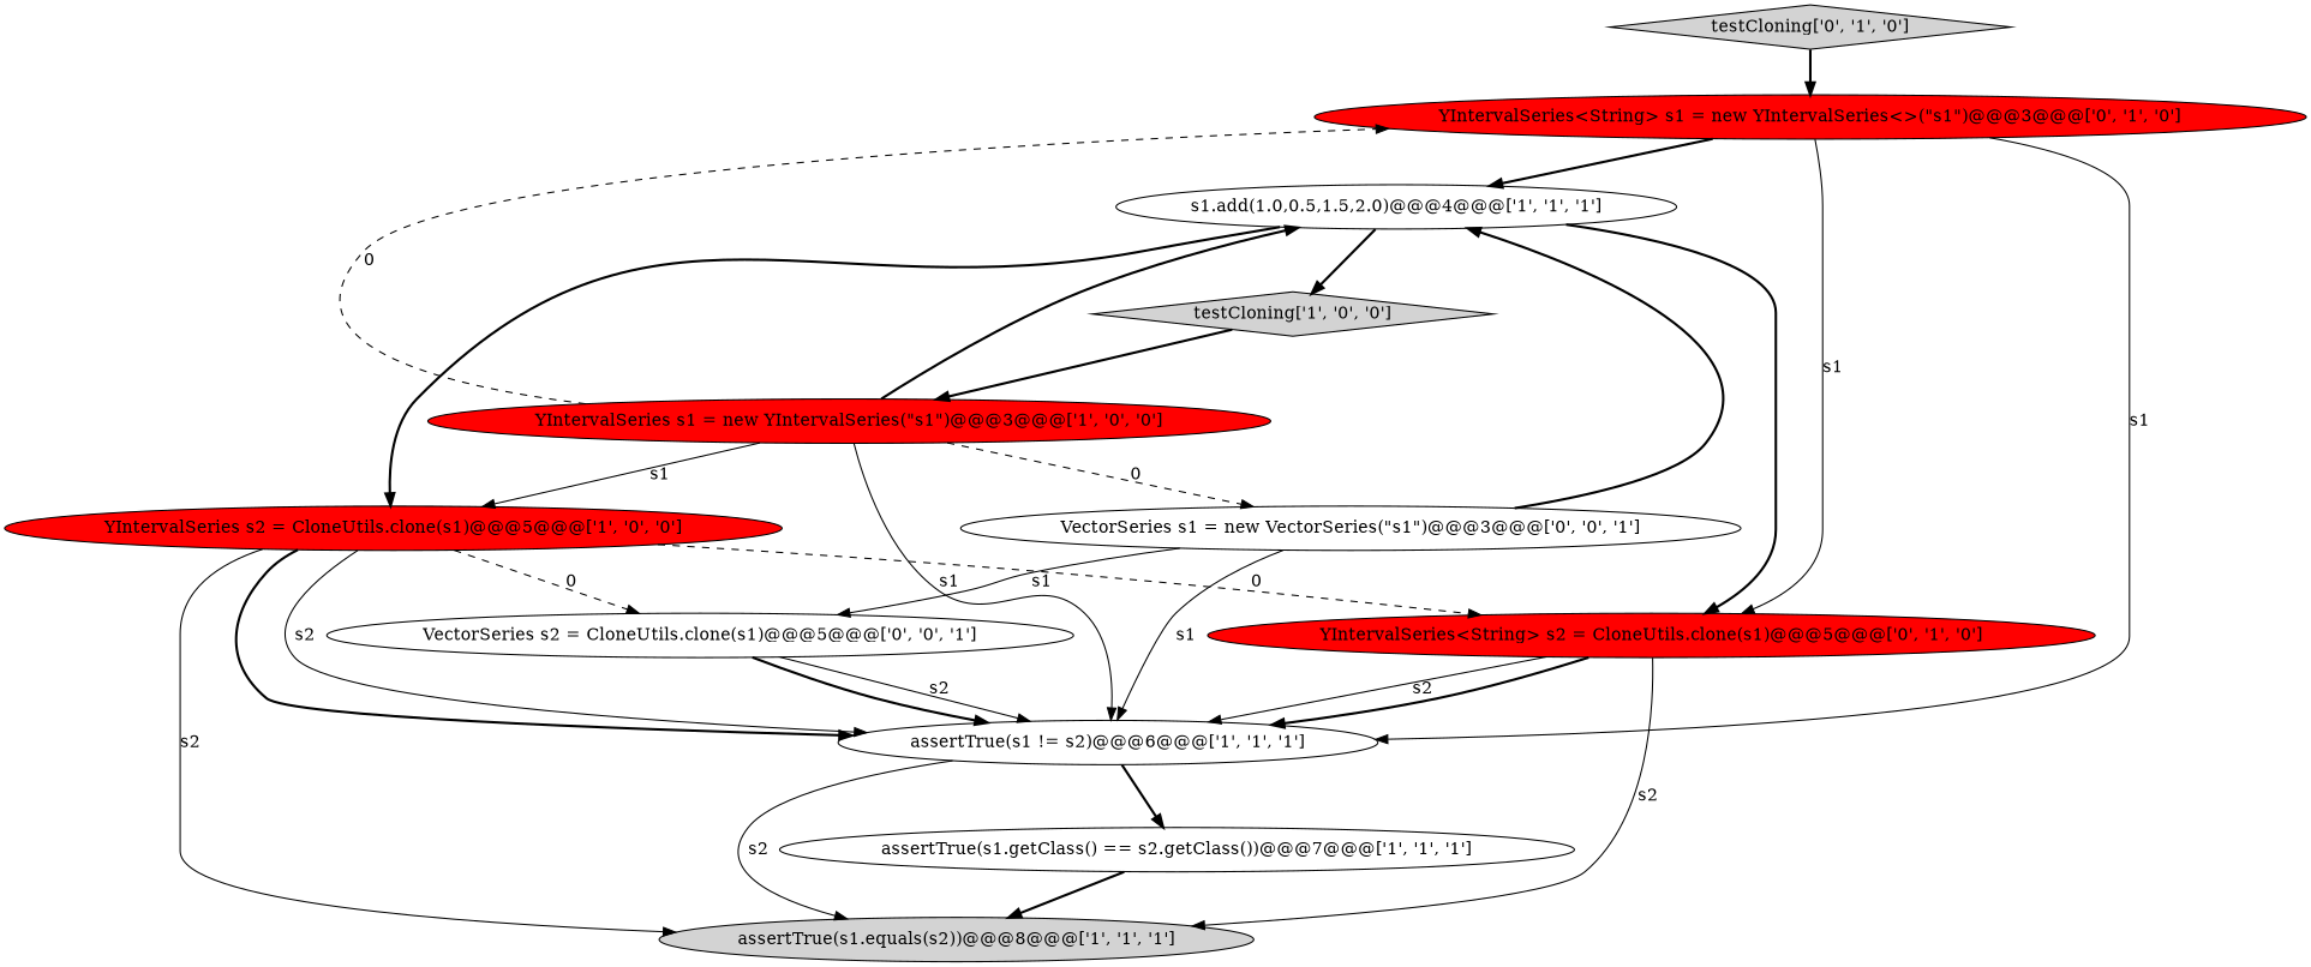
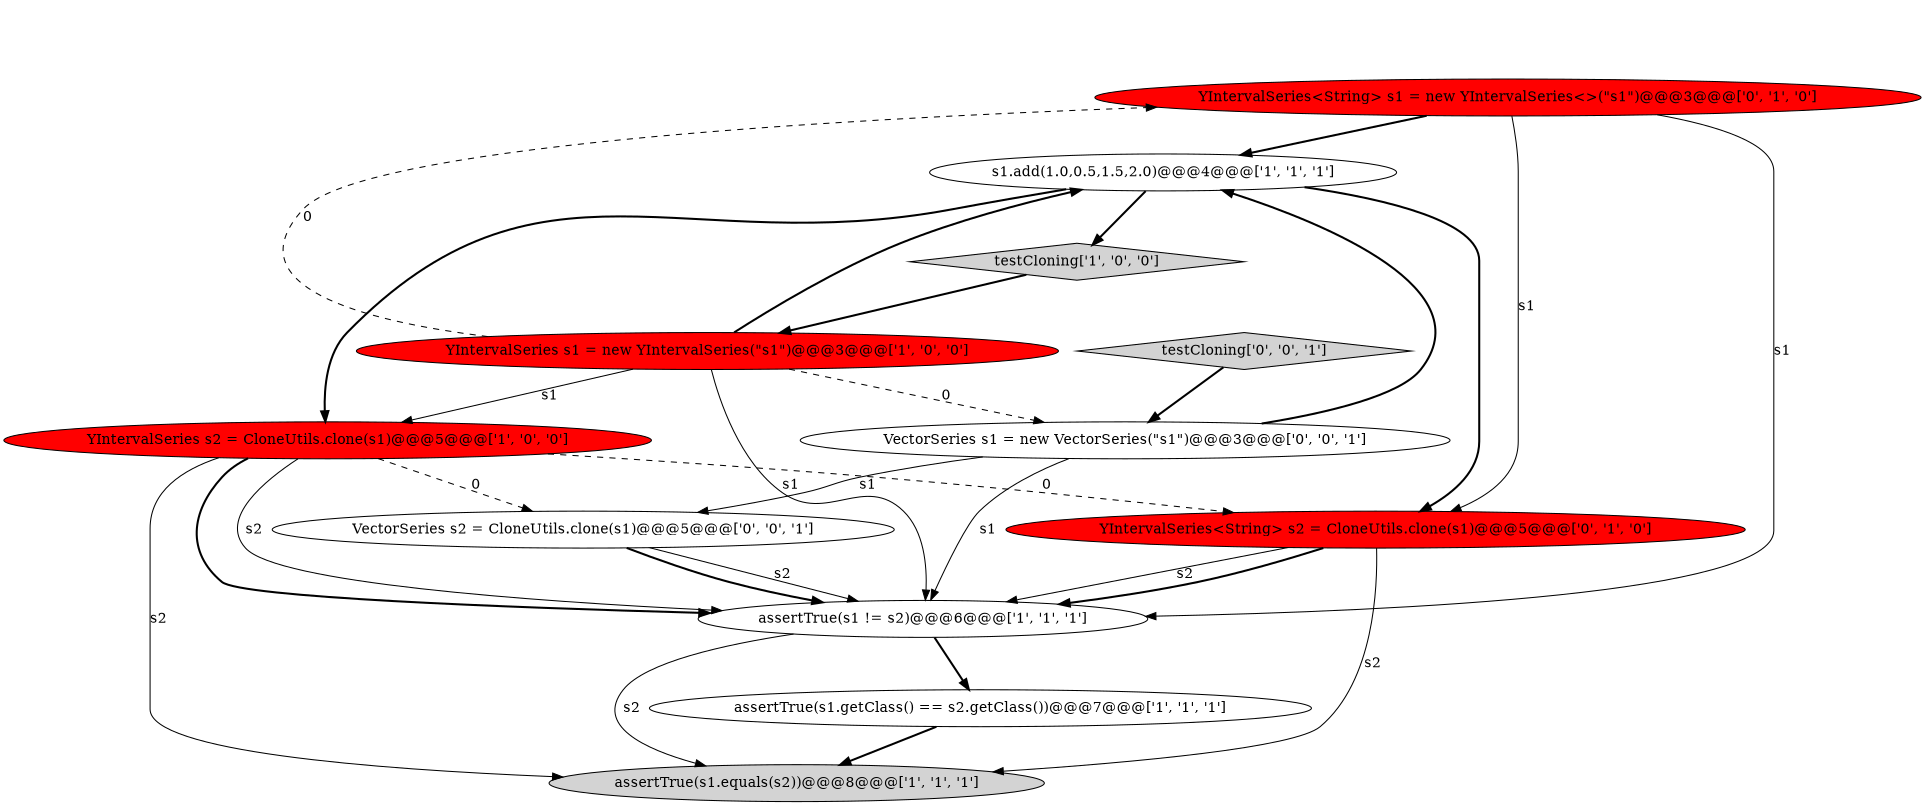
  digraph {
    node [fillcolor=white shape=ellipse style=filled]
    edge [style=bold]
    n1 [label="assertTrue(s1 != s2)@@@6@@@['1', '1', '1']"]
    n2 [label="assertTrue(s1.getClass() == s2.getClass())@@@7@@@['1', '1', '1']"]
    n3 [fillcolor=lightgray label="assertTrue(s1.equals(s2))@@@8@@@['1', '1', '1']"]
    n4 [fillcolor=red label="YIntervalSeries<String> s2 = CloneUtils.clone(s1)@@@5@@@['0', '1', '0']"]
    n5 [fillcolor=red label="YIntervalSeries<String> s1 = new YIntervalSeries<>(\"s1\")@@@3@@@['0', '1', '0']"]
    n6 [label="s1.add(1.0,0.5,1.5,2.0)@@@4@@@['1', '1', '1']"]
    n7 [fillcolor=red label="YIntervalSeries s2 = CloneUtils.clone(s1)@@@5@@@['1', '0', '0']"]
    n8 [fillcolor=lightgray label="testCloning['1', '0', '0']" shape=diamond]
+   n9 [fillcolor=lightgray label="testCloning['0', '0', '1']" shape=diamond]
    n10 [label="VectorSeries s1 = new VectorSeries(\"s1\")@@@3@@@['0', '0', '1']"]
    n11 [label="VectorSeries s2 = CloneUtils.clone(s1)@@@5@@@['0', '0', '1']"]
-   n12 [fillcolor=lightgray label="testCloning['0', '1', '0']" shape=diamond]
    n13 [fillcolor=red label="YIntervalSeries s1 = new YIntervalSeries(\"s1\")@@@3@@@['1', '0', '0']"]
    n1 -> n2
    n1 -> n3 [label=s2 style=solid]
    n2 -> n3
    n4 -> n1 [label=s2 style=solid]
    n4 -> n1
    n4 -> n3 [label=s2 style=solid]
    n5 -> n1 [label=s1 style=solid]
    n5 -> n4 [label=s1 style=solid]
    n5 -> n6
    n6 -> n4
    n6 -> n7
    n6 -> n8
    n7 -> n1
    n7 -> n1 [label=s2 style=solid]
    n7 -> n3 [label=s2 style=solid]
    n7 -> n4 [label=0 style=dashed]
    n7 -> n11 [label=0 style=dashed]
    n8 -> n13
+   n9 -> n10
    n10 -> n1 [label=s1 style=solid]
    n10 -> n6
    n10 -> n11 [label=s1 style=solid]
    n11 -> n1 [label=s2 style=solid]
    n11 -> n1
-   n12 -> n5
    n13 -> n1 [label=s1 style=solid]
    n13 -> n5 [label=0 style=dashed]
    n13 -> n6
    n13 -> n7 [label=s1 style=solid]
    n13 -> n10 [label=0 style=dashed]
  }
